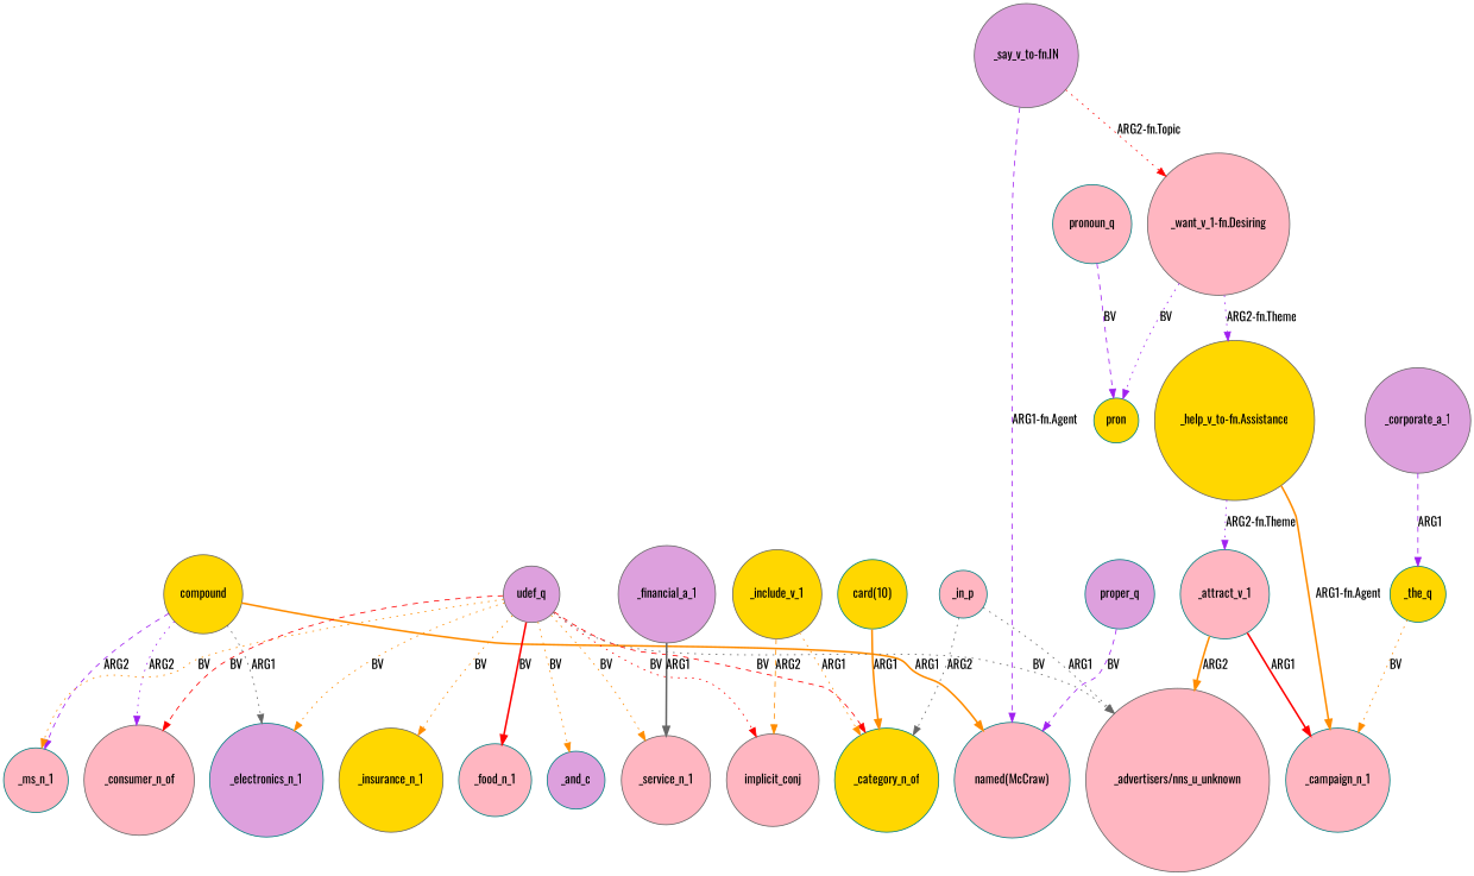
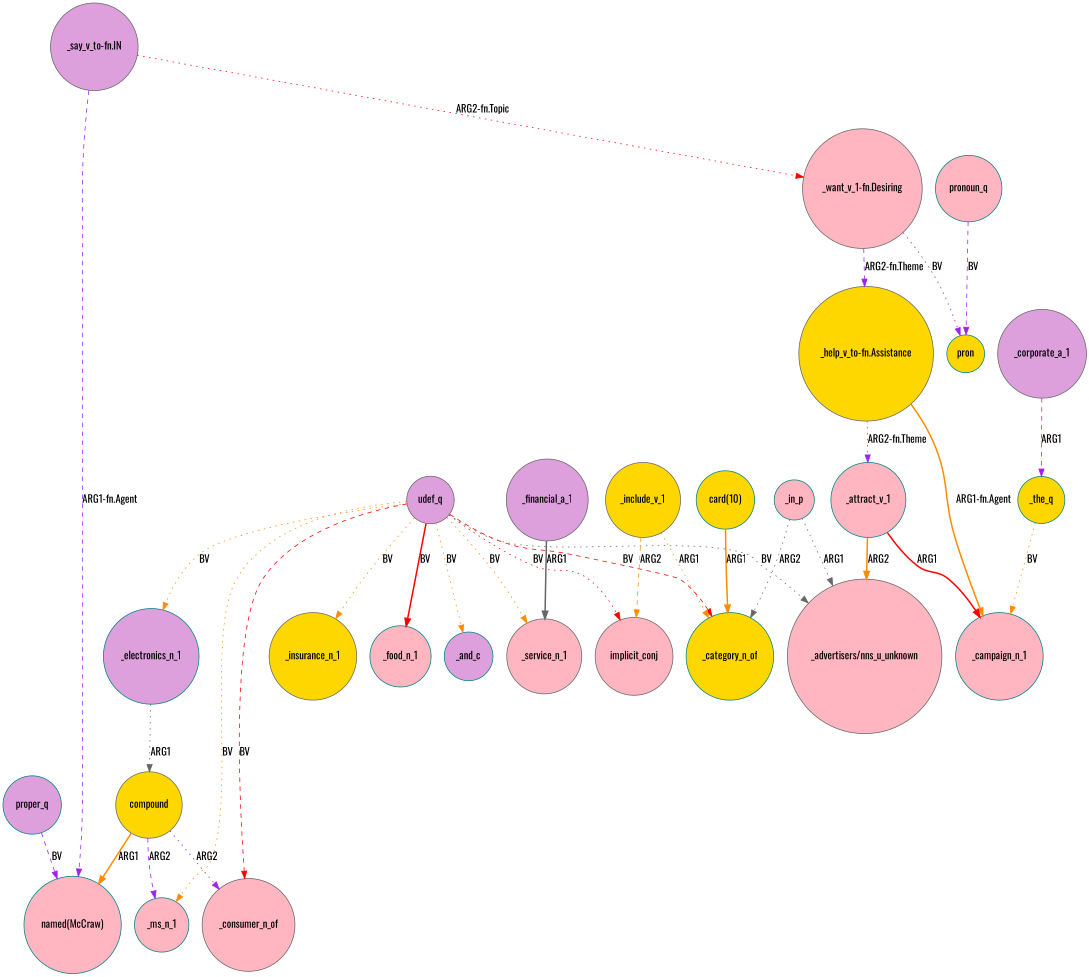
  digraph {
    fontname=Oswald
    node [color=teal fillcolor=lightpink fontname=Oswald shape=circle style=filled]
    edge [color=darkorange fontname=Oswald style=dotted]
    compound [color=gray40 fillcolor=gold]
    _electronics_n_1 [fillcolor=plum]
    "named(McCraw)"
    _ms_n_1
    _consumer_n_of [color=gray40]
    udef_q [color=gray40 fillcolor=plum]
    _category_n_of [fillcolor=gold]
    _insurance_n_1 [color=gray40 fillcolor=gold]
    _service_n_1 [color=gray40]
    implicit_conj [color=gray40]
    "_advertisers/nns_u_unknown" [color=gray40]
    _food_n_1
    _and_c [fillcolor=plum]
    "_want_v_1-fn.Desiring" [color=gray40]
    pron [fillcolor=gold]
    "_help_v_to-fn.Assistance" [color=gray40 fillcolor=gold]
    _attract_v_1
    _campaign_n_1
    _in_p
    _financial_a_1 [color=gray40 fillcolor=plum]
    _include_v_1 [color=gray40 fillcolor=gold]
    proper_q [fillcolor=plum]
    pronoun_q
    _the_q [fillcolor=gold]
    _corporate_a_1 [color=gray40 fillcolor=plum]
    "card(10)" [fillcolor=gold]
    "_say_v_to-fn.IN" [color=gray40 fillcolor=plum]
-   compound -> _electronics_n_1 [color=gray40 label=ARG1]
+   _electronics_n_1 -> compound [color=gray40 label=ARG1]
    compound -> "named(McCraw)" [label=ARG1 style=bold]
    compound -> _ms_n_1 [color=purple label=ARG2 style=dashed]
    compound -> _consumer_n_of [color=purple label=ARG2]
    udef_q -> _electronics_n_1 [label=BV]
    udef_q -> _ms_n_1 [label=BV]
    udef_q -> _consumer_n_of [color=red label=BV style=dashed]
    udef_q -> _category_n_of [color=red label=BV style=dashed]
    udef_q -> _insurance_n_1 [label=BV]
    udef_q -> _service_n_1 [label=BV]
    udef_q -> implicit_conj [color=red label=BV]
    udef_q -> "_advertisers/nns_u_unknown" [color=gray40 label=BV]
    udef_q -> _food_n_1 [color=red label=BV style=bold]
    udef_q -> _and_c [label=BV]
    "_want_v_1-fn.Desiring" -> pron [color=purple label=BV]
-   "_want_v_1-fn.Desiring" -> "_help_v_to-fn.Assistance" [color=purple label="ARG2-fn.Theme"]
+   "_want_v_1-fn.Desiring" -> "_help_v_to-fn.Assistance" [color=purple label="ARG2-fn.Theme" style=dashed]
    "_help_v_to-fn.Assistance" -> _attract_v_1 [color=purple label="ARG2-fn.Theme"]
    "_help_v_to-fn.Assistance" -> _campaign_n_1 [label="ARG1-fn.Agent" style=bold]
    _attract_v_1 -> "_advertisers/nns_u_unknown" [label=ARG2 style=bold]
    _attract_v_1 -> _campaign_n_1 [color=red label=ARG1 style=bold]
    _in_p -> _category_n_of [color=gray40 label=ARG2]
    _in_p -> "_advertisers/nns_u_unknown" [color=gray40 label=ARG1]
    _financial_a_1 -> _service_n_1 [color=gray40 label=ARG1 style=bold]
    _include_v_1 -> _category_n_of [label=ARG1]
    _include_v_1 -> implicit_conj [label=ARG2 style=dashed]
    proper_q -> "named(McCraw)" [color=purple label=BV style=dashed]
    pronoun_q -> pron [color=purple label=BV style=dashed]
    _the_q -> _campaign_n_1 [label=BV]
    _corporate_a_1 -> _the_q [color=purple label=ARG1 style=dashed]
    "card(10)" -> _category_n_of [label=ARG1 style=bold]
    "_say_v_to-fn.IN" -> "named(McCraw)" [color=purple label="ARG1-fn.Agent" style=dashed]
    "_say_v_to-fn.IN" -> "_want_v_1-fn.Desiring" [color=red label="ARG2-fn.Topic"]
  }
